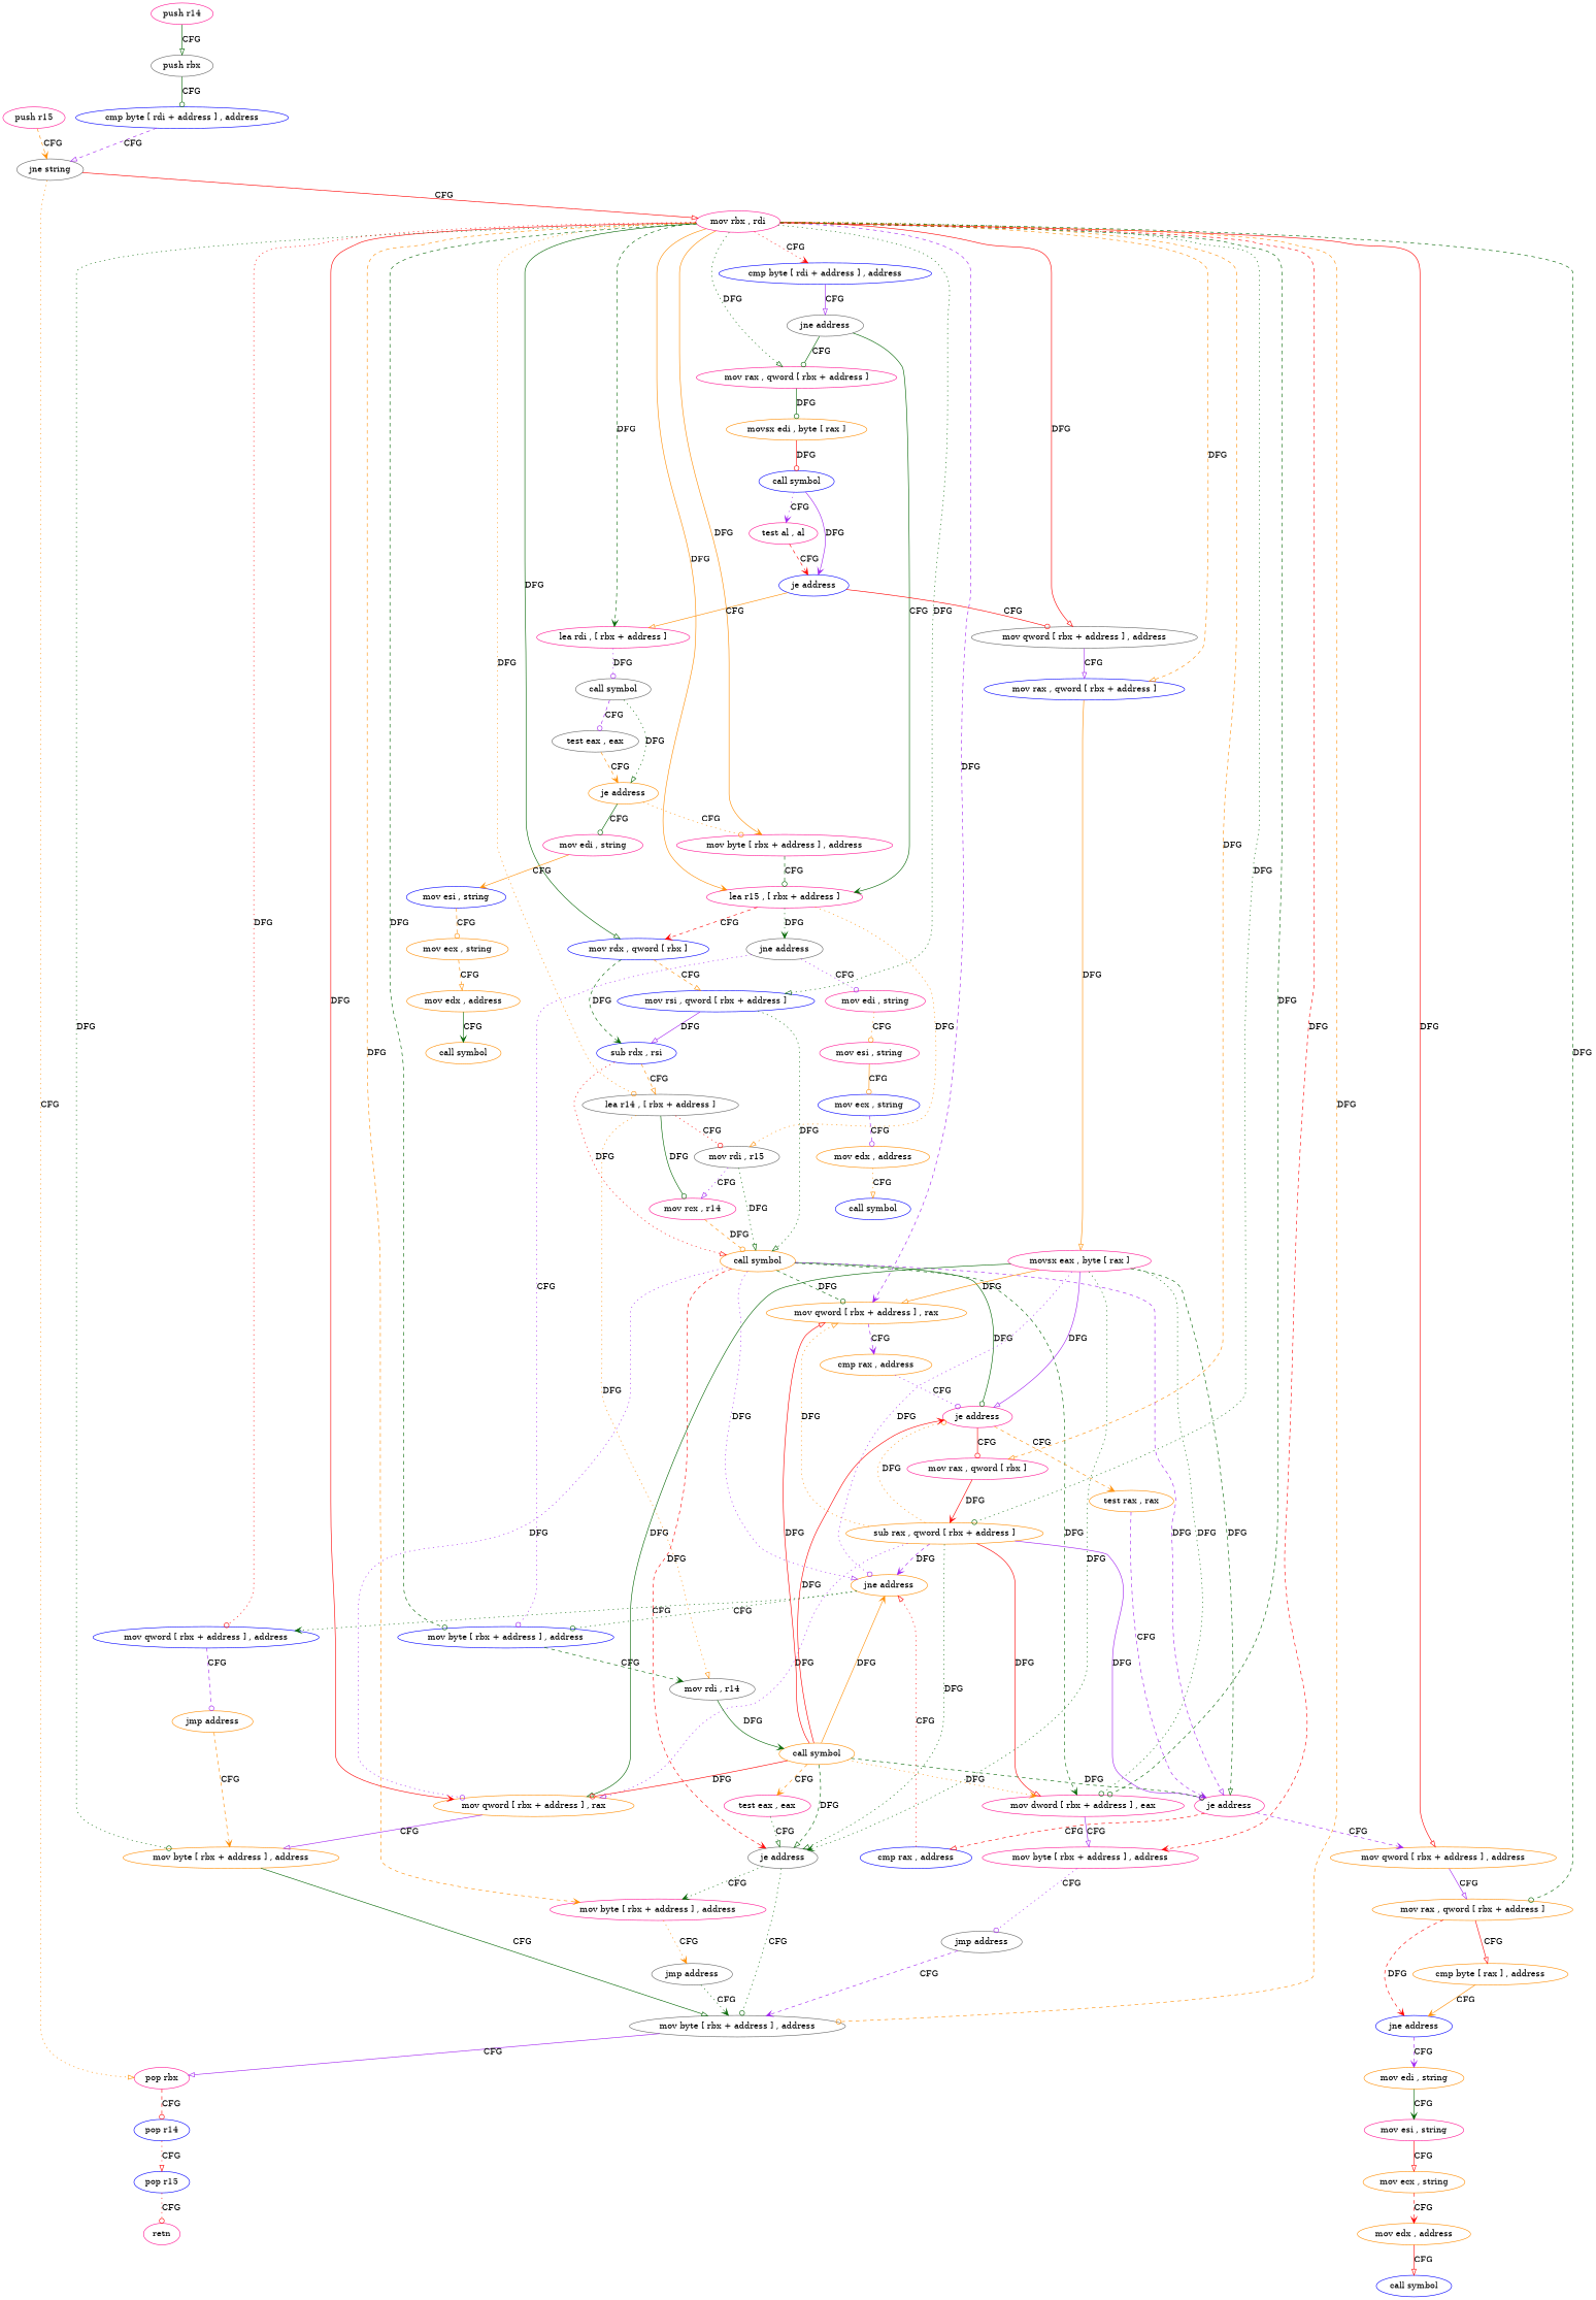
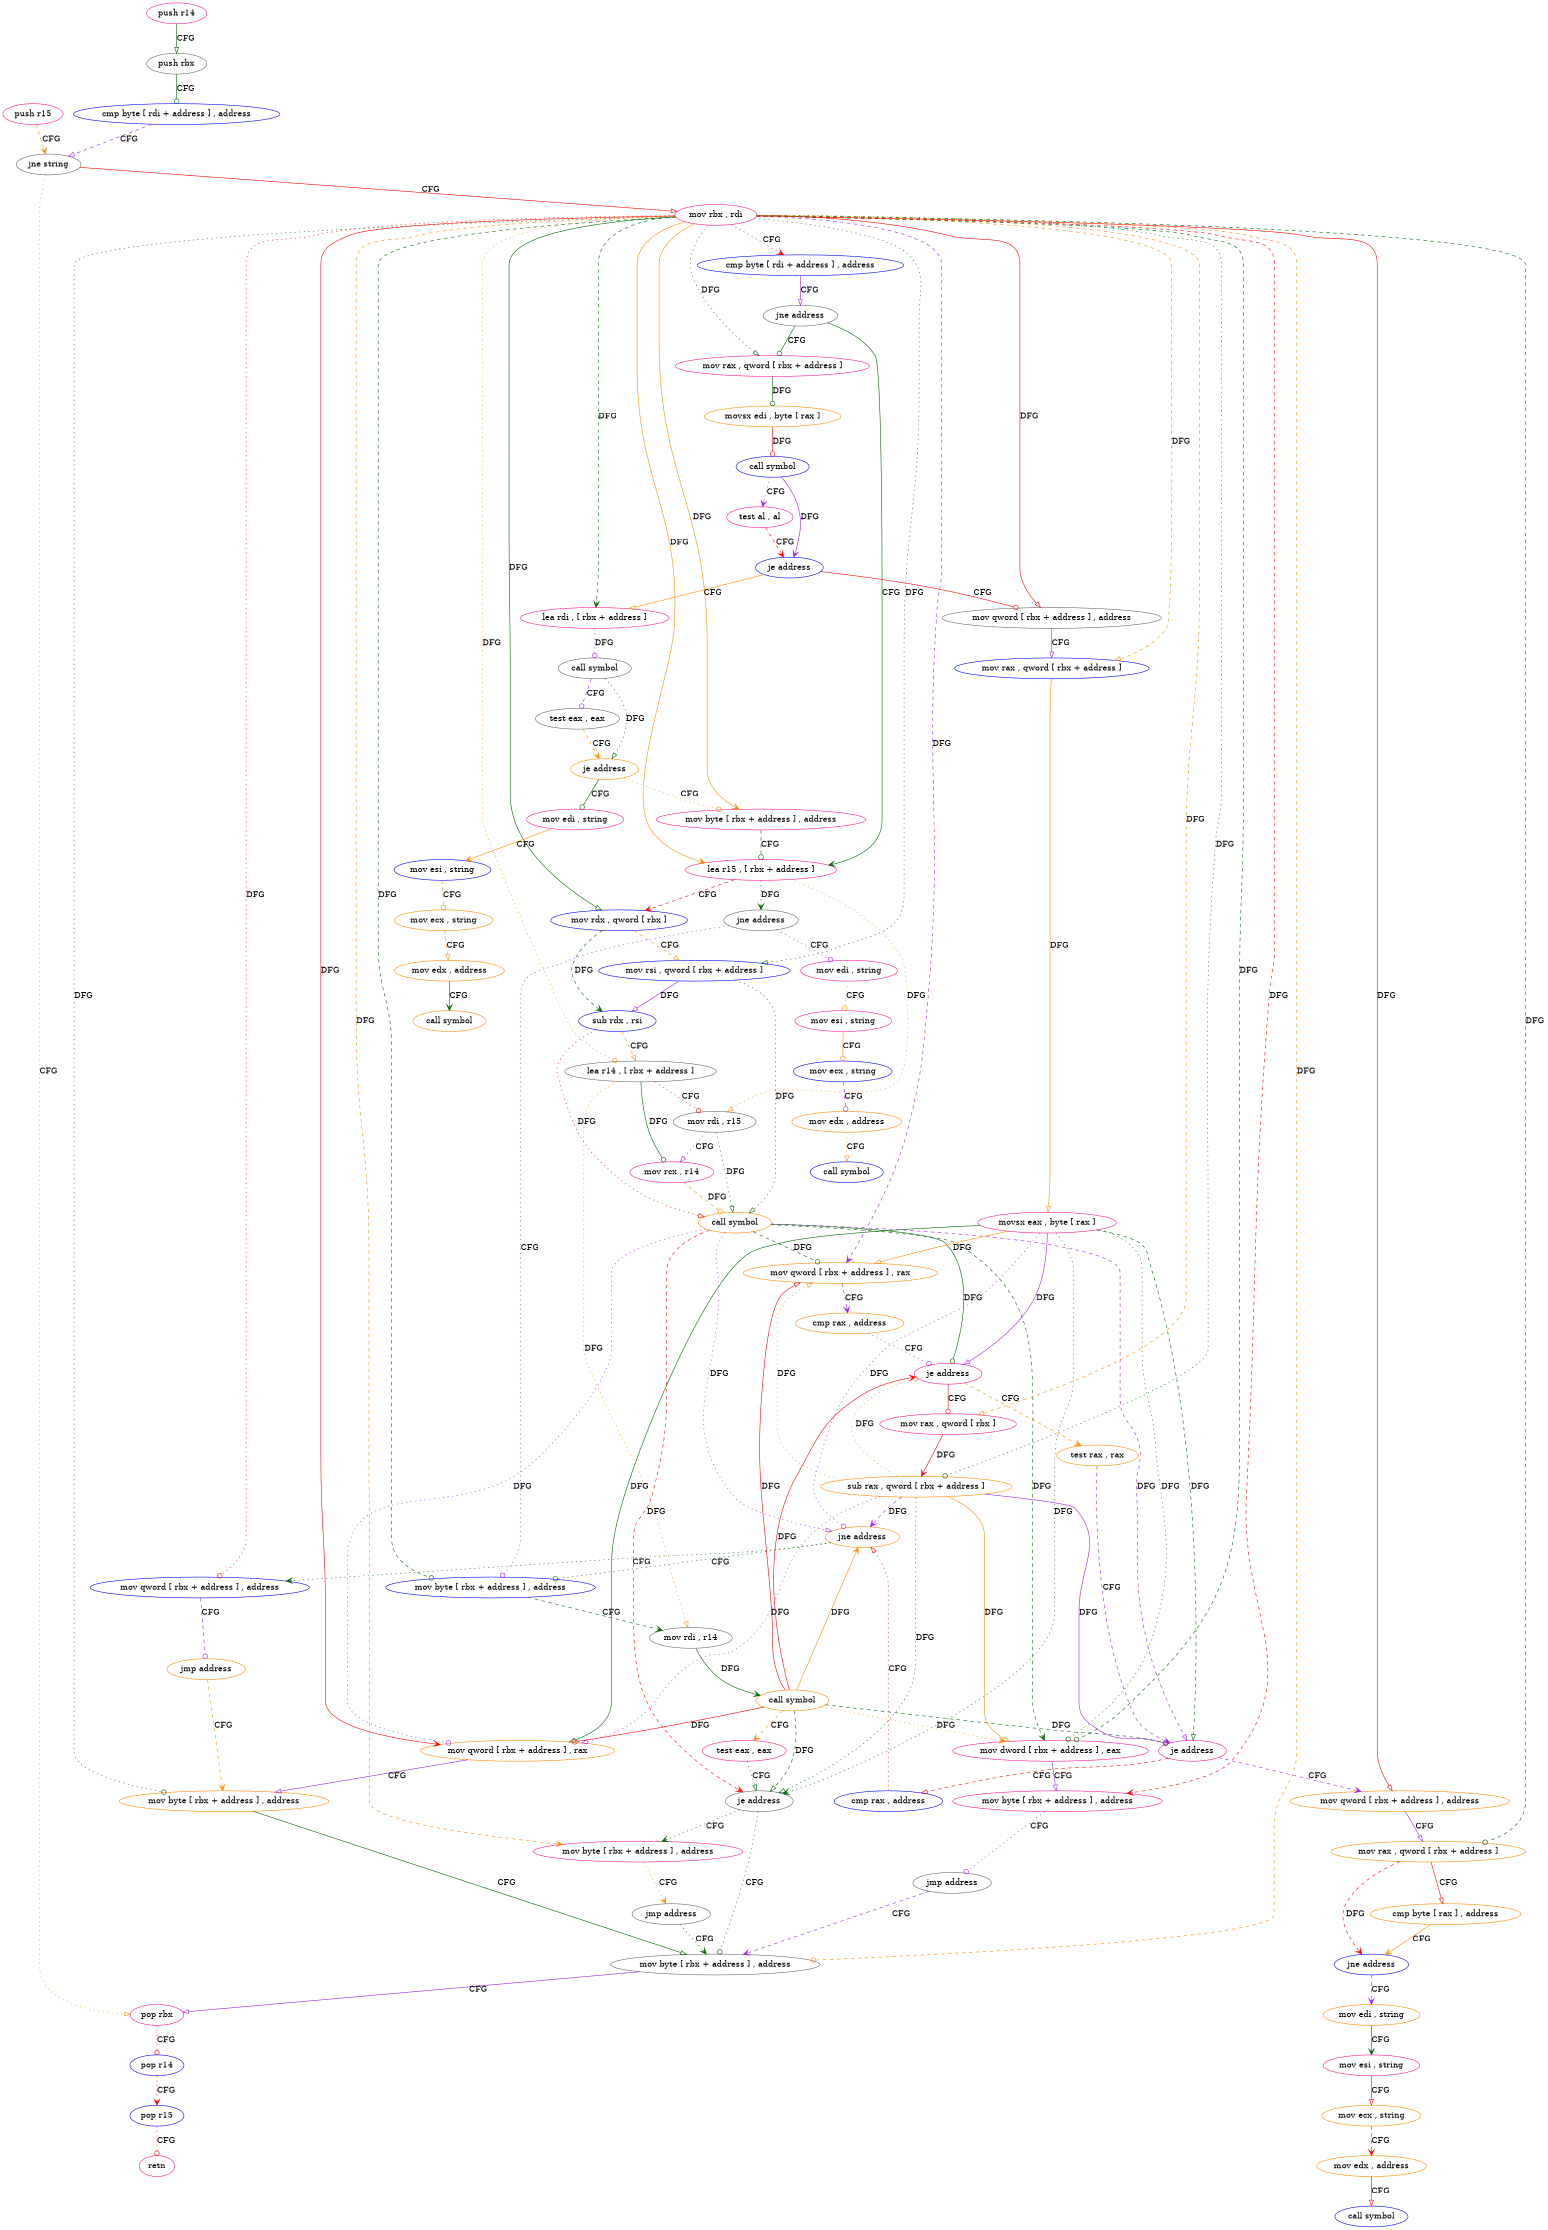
  digraph {
    node [color=deeppink]
    edge [arrowhead=onormal color=darkgreen style=solid]
    n1 [label="push r15"]
    n2 [color=gray40 label="jne string"]
    n3 [label="push r14"]
    n4 [color=gray40 label="push rbx"]
    n5 [color=blue label="cmp byte [ rdi + address ] , address"]
    n6 [label="pop rbx"]
    n7 [label="mov rbx , rdi"]
    n8 [color=blue label="pop r14"]
    n9 [color=blue label="cmp byte [ rdi + address ] , address"]
    n10 [label="lea r15 , [ rbx + address ]"]
    n11 [label="mov rax , qword [ rbx + address ]"]
    n12 [color=blue label="mov rdx , qword [ rbx ]"]
    n13 [color=blue label="mov rsi , qword [ rbx + address ]"]
    n14 [color=gray40 label="lea r14 , [ rbx + address ]"]
    n15 [color=darkorange label="mov qword [ rbx + address ] , rax"]
    n16 [label="mov rax , qword [ rbx ]"]
    n17 [label="lea rdi , [ rbx + address ]"]
    n18 [color=gray40 label="mov qword [ rbx + address ] , address"]
    n19 [color=darkorange label="sub rax , qword [ rbx + address ]"]
    n20 [color=darkorange label="mov qword [ rbx + address ] , rax"]
    n21 [color=darkorange label="mov byte [ rbx + address ] , address"]
    n22 [color=darkorange label="mov qword [ rbx + address ] , address"]
    n23 [label="mov byte [ rbx + address ] , address"]
    n24 [color=blue label="mov rax , qword [ rbx + address ]"]
    n25 [label="mov dword [ rbx + address ] , eax"]
    n26 [label="mov byte [ rbx + address ] , address"]
    n27 [color=gray40 label="mov byte [ rbx + address ] , address"]
    n28 [color=darkorange label="mov rax , qword [ rbx + address ]"]
    n29 [color=blue label="mov byte [ rbx + address ] , address"]
    n30 [color=blue label="mov qword [ rbx + address ] , address"]
    n31 [label="mov byte [ rbx + address ] , address"]
    n32 [color=blue label="pop r15"]
    n33 [color=gray40 label="jne address"]
    n34 [color=gray40 label="mov rdi , r15"]
    n35 [color=gray40 label="jne address"]
    n36 [color=darkorange label="movsx edi , byte [ rax ]"]
    n37 [color=blue label="sub rdx , rsi"]
    n38 [color=darkorange label="call symbol"]
    n39 [label="mov rcx , r14"]
    n40 [color=gray40 label="mov rdi , r14"]
    n41 [color=darkorange label="cmp rax , address"]
    n42 [color=gray40 label="call symbol"]
    n43 [label="je address"]
    n44 [label="je address"]
    n45 [color=darkorange label="jne address"]
    n46 [color=gray40 label="je address"]
    n47 [label="movsx eax , byte [ rax ]"]
    n48 [color=gray40 label="jmp address"]
    n49 [color=darkorange label="cmp byte [ rax ] , address"]
    n50 [color=blue label="jne address"]
    n51 [color=darkorange label="jmp address"]
    n52 [color=gray40 label="jmp address"]
    n53 [label=retn]
    n54 [label="mov edi , string"]
    n55 [color=blue label="call symbol"]
    n56 [color=darkorange label="call symbol"]
    n57 [color=darkorange label="test rax , rax"]
    n58 [color=blue label="cmp rax , address"]
    n59 [label="test al , al"]
    n60 [color=blue label="je address"]
    n61 [color=gray40 label="test eax , eax"]
    n62 [color=darkorange label="je address"]
    n63 [label="mov edi , string"]
    n64 [color=blue label="mov esi , string"]
    n65 [color=darkorange label="mov ecx , string"]
    n66 [color=darkorange label="mov edi , string"]
    n67 [label="mov esi , string"]
    n68 [color=darkorange label="mov ecx , string"]
    n69 [color=darkorange label="mov edx , address"]
    n70 [color=darkorange label="call symbol"]
    n71 [color=darkorange label="mov edx , address"]
    n72 [color=blue label="call symbol"]
    n73 [label="mov esi , string"]
    n74 [color=blue label="mov ecx , string"]
    n75 [label="test eax , eax"]
    n76 [color=darkorange label="mov edx , address"]
    n77 [color=blue label="call symbol"]
    n1 -> n2 [arrowhead=vee color=darkorange label=CFG style=dashed]
    n2 -> n6 [color=darkorange label=CFG style=dotted]
    n2 -> n7 [color=red label=CFG]
    n3 -> n4 [label=CFG]
    n4 -> n5 [arrowhead=odot label=CFG]
    n5 -> n2 [color=purple label=CFG style=dashed]
-   n6 -> n8 [arrowhead=odot color=red label=CFG style=dashed]
+   n6 -> n8 [arrowhead=odot color=red label=CFG style=dotted]
    n7 -> n9 [arrowhead=vee color=red label=CFG style=dotted]
    n7 -> n10 [arrowhead=vee color=darkorange label=DFG]
    n7 -> n11 [label=DFG style=dotted]
    n7 -> n12 [label=DFG]
    n7 -> n13 [label=DFG style=dotted]
    n7 -> n14 [arrowhead=odot color=darkorange label=DFG style=dotted]
    n7 -> n15 [arrowhead=vee color=purple label=DFG style=dashed]
    n7 -> n16 [color=darkorange label=DFG style=dashed]
    n7 -> n17 [arrowhead=vee label=DFG style=dashed]
    n7 -> n18 [color=red label=DFG]
    n7 -> n19 [arrowhead=odot label=DFG style=dotted]
    n7 -> n20 [arrowhead=vee color=red label=DFG]
    n7 -> n21 [arrowhead=odot label=DFG style=dotted]
    n7 -> n22 [color=red label=DFG]
    n7 -> n23 [arrowhead=vee color=darkorange label=DFG]
    n7 -> n24 [color=darkorange label=DFG style=dashed]
    n7 -> n25 [arrowhead=odot label=DFG style=dashed]
    n7 -> n26 [arrowhead=vee color=red label=DFG style=dashed]
    n7 -> n27 [arrowhead=odot color=darkorange label=DFG style=dashed]
    n7 -> n28 [arrowhead=odot label=DFG style=dashed]
    n7 -> n29 [arrowhead=odot label=DFG style=dashed]
    n7 -> n30 [arrowhead=odot color=red label=DFG style=dotted]
    n7 -> n31 [arrowhead=vee color=darkorange label=DFG style=dashed]
-   n8 -> n32 [color=red label=CFG style=dotted]
+   n8 -> n32 [arrowhead=vee color=red label=CFG style=dotted]
    n9 -> n33 [color=purple label=CFG]
    n10 -> n12 [arrowhead=vee color=red label=CFG style=dashed]
    n10 -> n34 [color=darkorange label=DFG style=dotted]
    n10 -> n35 [arrowhead=vee label=DFG style=dotted]
    n11 -> n36 [arrowhead=odot label=DFG]
    n12 -> n13 [color=darkorange label=CFG style=dashed]
    n12 -> n37 [arrowhead=vee label=DFG style=dashed]
    n13 -> n37 [color=purple label=DFG]
    n13 -> n38 [label=DFG style=dotted]
    n14 -> n34 [arrowhead=odot color=red label=CFG style=dotted]
    n14 -> n39 [arrowhead=odot label=DFG]
    n14 -> n40 [color=darkorange label=DFG style=dotted]
    n15 -> n41 [arrowhead=vee color=purple label=CFG style=dashed]
    n16 -> n19 [arrowhead=vee color=red label=DFG]
    n17 -> n42 [arrowhead=odot color=purple label=DFG style=dotted]
    n18 -> n24 [color=purple label=CFG]
    n19 -> n15 [color=darkorange label=DFG style=dotted]
    n19 -> n20 [color=purple label=DFG style=dotted]
-   n19 -> n25 [color=red label=DFG]
+   n19 -> n25 [color=darkorange label=DFG]
    n19 -> n43 [arrowhead=odot color=darkorange label=DFG style=dotted]
    n19 -> n44 [arrowhead=odot color=purple label=DFG]
    n19 -> n45 [arrowhead=vee color=purple label=DFG style=dashed]
    n19 -> n46 [label=DFG style=dotted]
    n20 -> n21 [color=purple label=CFG]
    n21 -> n27 [label=CFG]
    n22 -> n28 [color=purple label=CFG]
    n23 -> n10 [arrowhead=odot label=CFG style=dashed]
    n24 -> n47 [color=darkorange label=DFG]
    n25 -> n26 [color=purple label=CFG]
    n26 -> n48 [arrowhead=odot color=purple label=CFG style=dotted]
    n27 -> n6 [color=purple label=CFG]
    n28 -> n49 [color=red label=CFG]
    n28 -> n50 [arrowhead=vee color=red label=DFG style=dashed]
    n29 -> n40 [arrowhead=vee label=CFG style=dashed]
    n30 -> n51 [arrowhead=odot color=purple label=CFG style=dashed]
    n31 -> n52 [arrowhead=vee color=darkorange label=CFG style=dotted]
    n32 -> n53 [arrowhead=odot color=red label=CFG style=dotted]
    n33 -> n10 [arrowhead=vee label=CFG]
    n33 -> n11 [arrowhead=odot label=CFG]
    n34 -> n38 [label=DFG style=dotted]
    n34 -> n39 [color=purple label=CFG style=dotted]
    n35 -> n29 [arrowhead=odot color=purple label=CFG style=dotted]
    n35 -> n54 [arrowhead=odot color=purple label=CFG style=dotted]
    n36 -> n55 [arrowhead=odot color=red label=DFG]
    n37 -> n14 [color=darkorange label=CFG style=dashed]
    n37 -> n38 [color=red label=DFG style=dotted]
    n38 -> n15 [arrowhead=odot label=DFG style=dashed]
    n38 -> n20 [arrowhead=odot color=purple label=DFG style=dotted]
    n38 -> n25 [arrowhead=vee label=DFG style=dashed]
    n38 -> n43 [arrowhead=odot label=DFG]
    n38 -> n44 [color=purple label=DFG style=dashed]
    n38 -> n45 [color=purple label=DFG style=dotted]
    n38 -> n46 [arrowhead=vee color=red label=DFG style=dashed]
    n39 -> n38 [arrowhead=odot color=darkorange label=DFG style=dashed]
    n40 -> n56 [arrowhead=vee label=DFG]
    n41 -> n43 [arrowhead=odot color=purple label=CFG style=dotted]
    n42 -> n61 [arrowhead=odot color=purple label=CFG style=dashed]
    n42 -> n62 [label=DFG style=dotted]
    n43 -> n16 [arrowhead=odot color=red label=CFG]
    n43 -> n57 [arrowhead=vee color=darkorange label=CFG style=dashed]
    n44 -> n22 [arrowhead=vee color=purple label=CFG style=dashed]
    n44 -> n58 [color=red label=CFG style=dashed]
    n45 -> n29 [arrowhead=odot label=CFG style=dotted]
    n45 -> n30 [arrowhead=vee label=CFG style=dotted]
    n46 -> n27 [arrowhead=odot label=CFG style=dotted]
    n46 -> n31 [arrowhead=vee label=CFG style=dotted]
    n47 -> n15 [color=darkorange label=DFG]
    n47 -> n20 [label=DFG]
    n47 -> n25 [arrowhead=odot label=DFG style=dotted]
    n47 -> n43 [color=purple label=DFG]
    n47 -> n44 [label=DFG style=dashed]
    n47 -> n45 [arrowhead=odot color=purple label=DFG style=dotted]
    n47 -> n46 [arrowhead=vee label=DFG style=dotted]
    n48 -> n27 [arrowhead=vee color=purple label=CFG style=dashed]
    n49 -> n50 [arrowhead=vee color=darkorange label=CFG]
    n50 -> n66 [arrowhead=vee color=purple label=CFG style=dashed]
    n51 -> n21 [arrowhead=vee color=darkorange label=CFG style=dashed]
    n52 -> n27 [arrowhead=vee label=CFG style=dotted]
    n54 -> n73 [arrowhead=odot color=darkorange label=CFG style=dotted]
    n55 -> n59 [arrowhead=vee color=purple label=CFG style=dotted]
    n55 -> n60 [arrowhead=vee color=purple label=DFG]
    n56 -> n15 [color=red label=DFG]
    n56 -> n20 [arrowhead=odot color=red label=DFG]
    n56 -> n25 [arrowhead=vee color=darkorange label=DFG style=dotted]
    n56 -> n43 [arrowhead=vee color=red label=DFG]
    n56 -> n44 [arrowhead=odot label=DFG style=dashed]
    n56 -> n45 [arrowhead=vee color=darkorange label=DFG]
    n56 -> n46 [label=DFG style=dashed]
    n56 -> n75 [arrowhead=vee color=darkorange label=CFG style=dashed]
    n57 -> n44 [arrowhead=vee color=purple label=CFG style=dashed]
    n58 -> n45 [color=red label=CFG style=dotted]
    n59 -> n60 [arrowhead=vee color=red label=CFG style=dashed]
    n60 -> n17 [color=darkorange label=CFG]
    n60 -> n18 [arrowhead=odot color=red label=CFG]
    n61 -> n62 [arrowhead=vee color=darkorange label=CFG style=dashed]
    n62 -> n23 [arrowhead=odot color=darkorange label=CFG style=dotted]
    n62 -> n63 [arrowhead=odot label=CFG]
    n63 -> n64 [arrowhead=vee color=darkorange label=CFG]
    n64 -> n65 [arrowhead=odot color=darkorange label=CFG style=dashed]
    n65 -> n69 [color=darkorange label=CFG style=dashed]
    n66 -> n67 [arrowhead=vee label=CFG]
    n67 -> n68 [color=red label=CFG]
    n68 -> n71 [arrowhead=vee color=red label=CFG style=dashed]
    n69 -> n70 [arrowhead=vee label=CFG]
    n71 -> n72 [color=red label=CFG]
    n73 -> n74 [arrowhead=odot color=darkorange label=CFG]
    n74 -> n76 [arrowhead=odot color=purple label=CFG style=dashed]
    n75 -> n46 [label=CFG style=dotted]
    n76 -> n77 [color=darkorange label=CFG style=dotted]
  }
